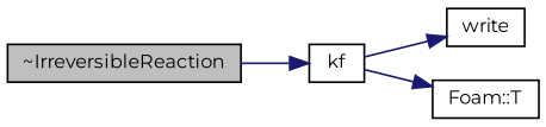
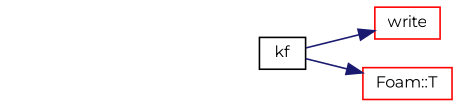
  digraph {
    fontname=Montserrat
    rankdir=LR
    node [color=black fontname=Montserrat fontsize=10 shape=record]
    edge [color=midnightblue fontname=Montserrat fontsize=10 labelfontname=Helvetica labelfontsize=10 style=solid]
-   n1 [fillcolor=grey75 fontcolor=black height=0.2 label="~IrreversibleReaction" style=filled width=0.4]
    n2 [height=0.2 label=kf width=0.4]
-   n3 [height=0.2 label=write width=0.4]
-   n4 [height=0.2 label="Foam::T" width=0.4]
-   n1 -> n2
+   n3 [color=red height=0.2 label=write width=0.4]
+   n4 [color=red height=0.2 label="Foam::T" width=0.4]
    n2 -> n3
    n2 -> n4
  }
